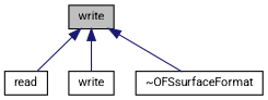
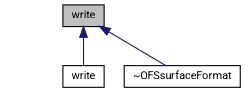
  digraph {
    rankdir=TB
    fontname=Roboto
    node [color=black fontname=Roboto fontsize=10 shape=record]
    edge [color=midnightblue dir=back fontname=Roboto fontsize=10 labelfontname=FreeSans labelfontsize=10 style=solid]
    n1 [fillcolor=grey75 fontcolor=black height=0.2 label=write style=filled width=0.4]
-   n2 [height=0.2 label=read width=0.4]
    n3 [height=0.2 label=write width=0.4]
    n4 [height=0.2 label="~OFSsurfaceFormat" width=0.4]
-   n1 -> n2
    n1 -> n3
    n1 -> n4
  }
